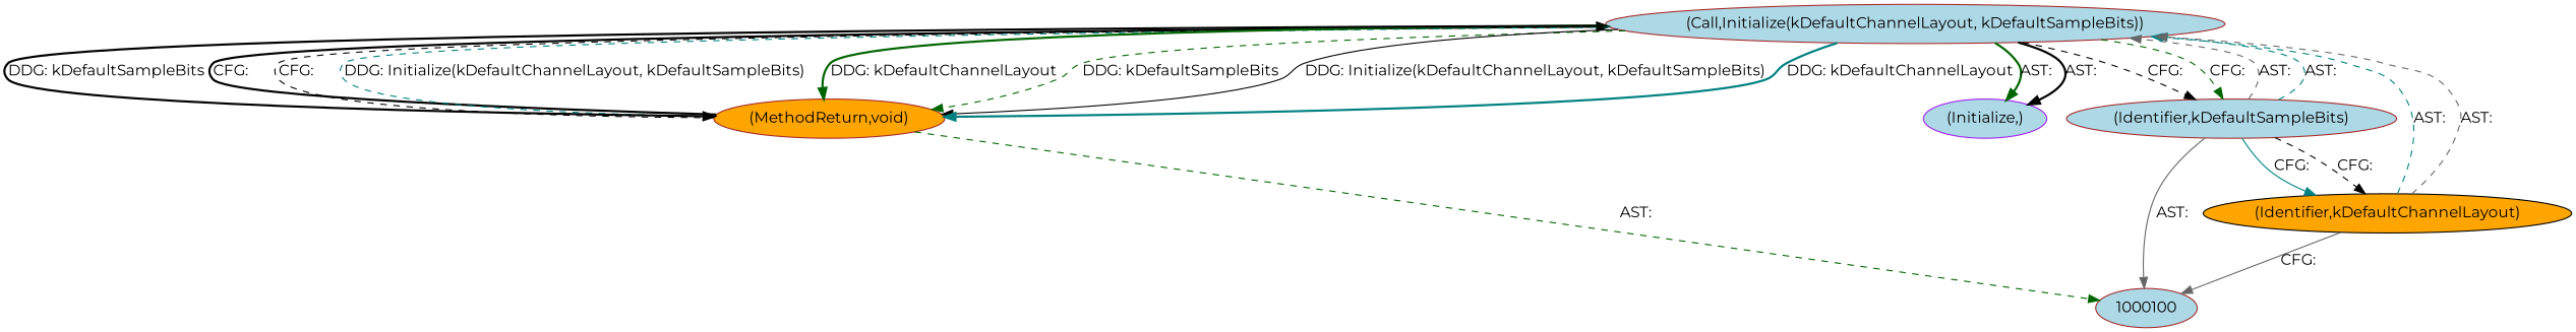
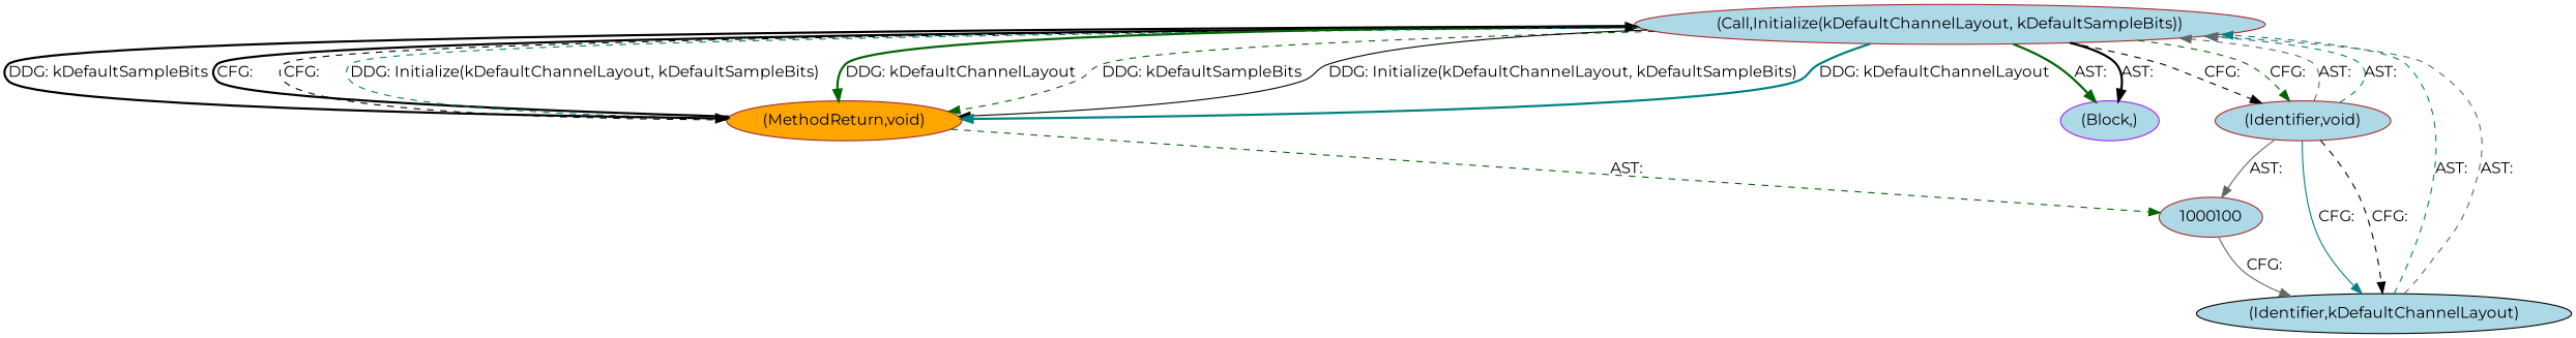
  digraph {
    fontname=Montserrat
    node [color=brown fillcolor=lightblue fontname=Montserrat style=filled]
    edge [color=black fontname=Montserrat style=dashed]
-   n1 [color=purple label="(Initialize,)"]
+   n1 [color=purple label="(Block,)"]
    n2 [fillcolor=orange label="(MethodReturn,void)"]
    1000100
    n4 [label="(Call,Initialize(kDefaultChannelLayout, kDefaultSampleBits))"]
-   n5 [label="(Identifier,kDefaultSampleBits)"]
-   n6 [color=black fillcolor=orange label="(Identifier,kDefaultChannelLayout)"]
+   n5 [label="(Identifier,void)"]
+   n6 [color=black label="(Identifier,kDefaultChannelLayout)"]
    n2 -> 1000100 [color=darkgreen label="AST: "]
    n2 -> n4 [label="CFG: " style=bold]
    n2 -> n4 [label="CFG: "]
    n4 -> n1 [color=darkgreen label="AST: " style=bold]
    n4 -> n1 [label="AST: " style=bold]
    n4 -> n2 [color=teal label="DDG: Initialize(kDefaultChannelLayout, kDefaultSampleBits)"]
    n4 -> n2 [color=darkgreen label="DDG: kDefaultChannelLayout" style=bold]
    n4 -> n2 [color=darkgreen label="DDG: kDefaultSampleBits"]
    n4 -> n2 [label="DDG: Initialize(kDefaultChannelLayout, kDefaultSampleBits)" style=solid]
    n4 -> n2 [color=teal label="DDG: kDefaultChannelLayout" style=bold]
    n4 -> n2 [label="DDG: kDefaultSampleBits" style=bold]
    n4 -> n5 [label="CFG: "]
    n4 -> n5 [color=darkgreen label="CFG: "]
    n5 -> 1000100 [color=gray40 label="AST: " style=solid]
    n5 -> n4 [color=gray40 label="AST: "]
    n5 -> n4 [color=teal label="AST: "]
    n5 -> n6 [color=teal label="CFG: " style=solid]
    n5 -> n6 [label="CFG: "]
-   n6 -> 1000100 [color=gray40 label="CFG: " style=solid]
+   1000100 -> n6 [color=gray40 label="CFG: " style=solid]
    n6 -> n4 [color=teal label="AST: "]
    n6 -> n4 [color=gray40 label="AST: "]
  }
